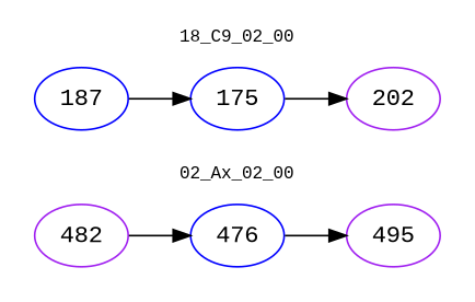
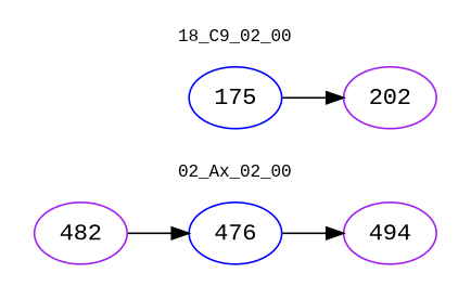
  digraph {
    fontname="Liberation Mono"
    rankdir=LR
    node [color=purple fontname="Liberation Mono"]
    edge [color=black fontname="Liberation Mono"]
    n1 [label=482]
    n2 [color=blue label=476]
-   n3 [label=495]
-   n4 [color=blue label=187]
+   n3 [label=494]
    n5 [color=blue label=175]
    n6 [label=202]
    subgraph cluster_1 {
      color=white
      fontsize=10
      label="02_Ax_02_00"
      n1
      n2
      n3
    }
    subgraph cluster_2 {
      color=white
      fontsize=10
      label="18_C9_02_00"
-     n4
      n5
      n6
    }
    n1 -> n2
    n2 -> n3
-   n4 -> n5
    n5 -> n6
  }
